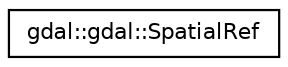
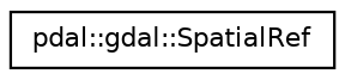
  digraph {
    rankdir=LR
-   n1 [color=black fillcolor=white fontname=Helvetica fontsize=10 height=0.2 label="gdal::gdal::SpatialRef" shape=record style=filled width=0.4]
+   n1 [color=black fillcolor=white fontname=Helvetica fontsize=10 height=0.2 label="pdal::gdal::SpatialRef" shape=record style=filled width=0.4]
  }
